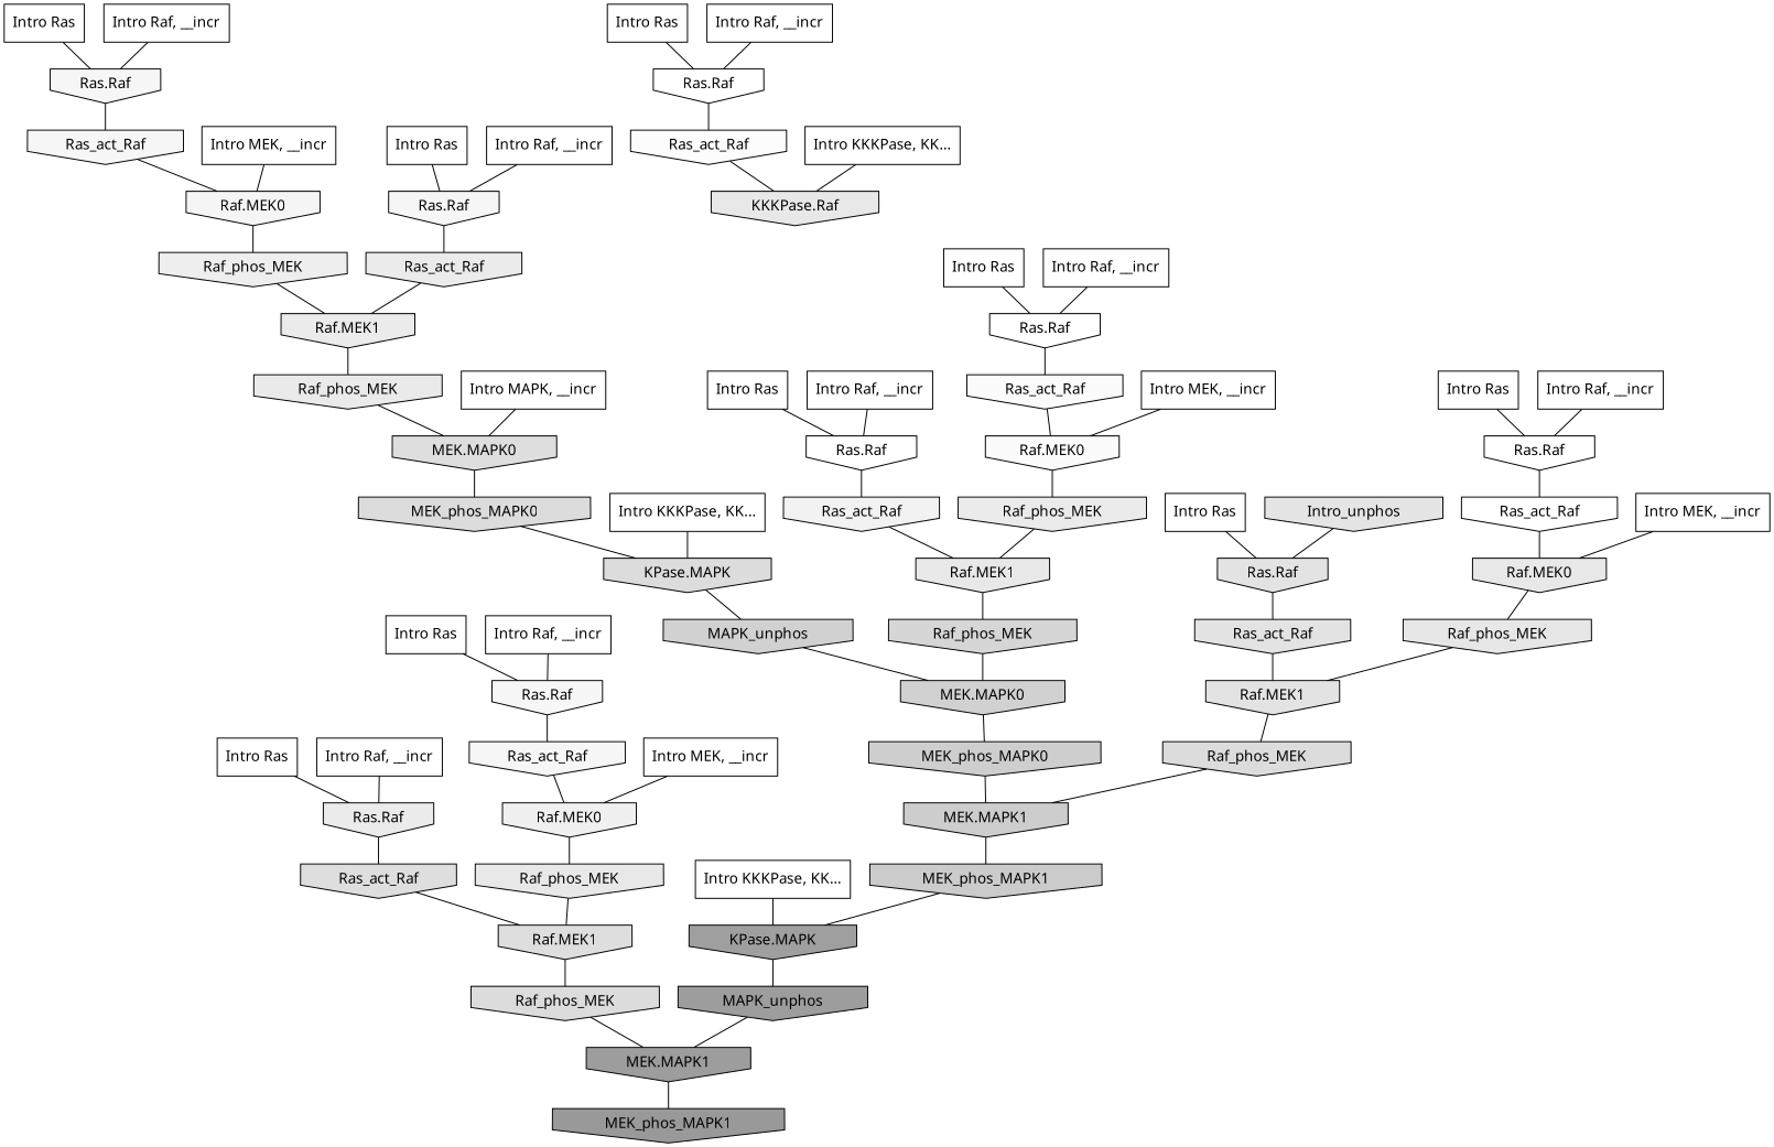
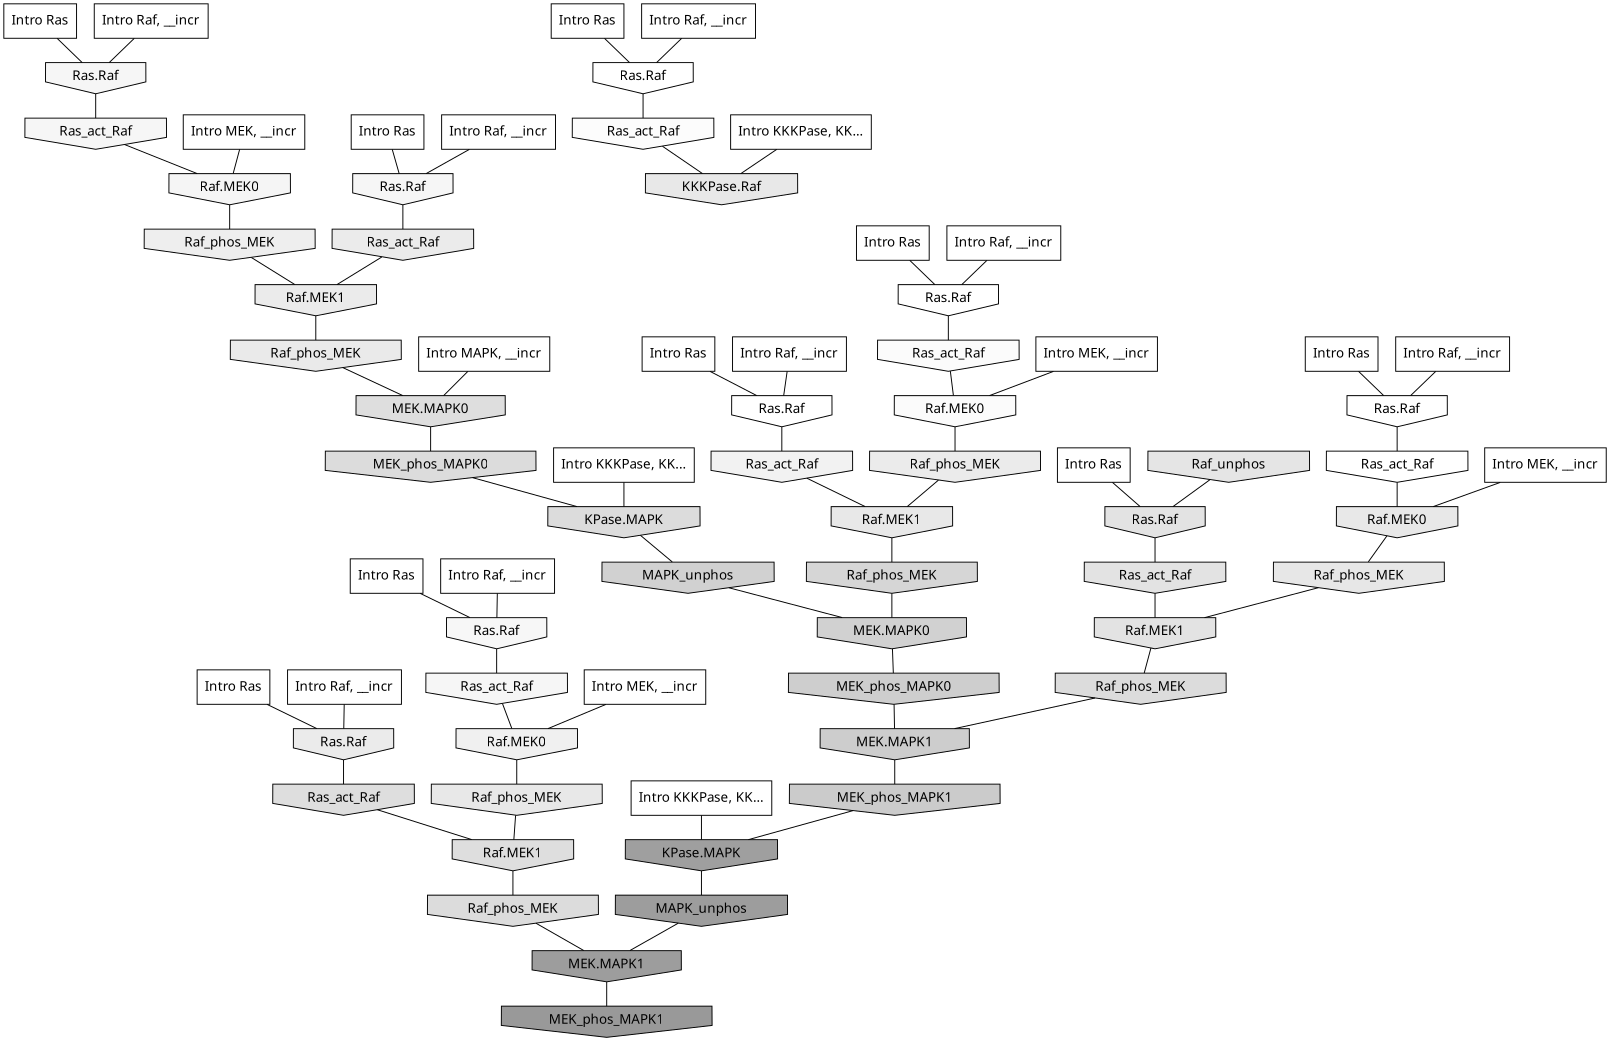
  digraph {
    rankdir=TB
    ranksep=0.30
    node [fillcolor="0.000 0.000 1.000" fontname="CMU Serif" shape=invhouse style=filled]
    edge [color="0.000 0.000 0.000" dir=none fontname="CMU Serif"]
    n1 [label="Intro Ras" shape=rectangle]
    n2 [fillcolor="0.000 0.000 0.964" label="Ras.Raf"]
    n3 [fillcolor="0.000 0.000 0.964" label=Ras_act_Raf]
    n4 [label="Intro Ras" shape=rectangle]
    n5 [label="Ras.Raf"]
    n6 [fillcolor="0.000 0.000 0.984" label=Ras_act_Raf]
    n7 [label="Intro Ras" shape=rectangle]
    n8 [fillcolor="0.000 0.000 0.890" label="Ras.Raf"]
    n9 [fillcolor="0.000 0.000 0.888" label=Ras_act_Raf]
    n10 [label="Intro Ras" shape=rectangle]
    n11 [label="Ras.Raf"]
    n12 [fillcolor="0.000 0.000 0.998" label=Ras_act_Raf]
    n13 [label="Intro Ras" shape=rectangle]
    n14 [label="Ras.Raf"]
    n15 [fillcolor="0.000 0.000 0.987" label=Ras_act_Raf]
    n16 [label="Intro Ras" shape=rectangle]
    n17 [fillcolor="0.000 0.000 0.968" label="Ras.Raf"]
    n18 [fillcolor="0.000 0.000 0.961" label=Ras_act_Raf]
    n19 [label="Intro Ras" shape=rectangle]
    n20 [fillcolor="0.000 0.000 0.921" label="Ras.Raf"]
    n21 [fillcolor="0.000 0.000 0.868" label=Ras_act_Raf]
    n22 [label="Intro Ras" shape=rectangle]
    n23 [fillcolor="0.000 0.000 0.963" label="Ras.Raf"]
    n24 [fillcolor="0.000 0.000 0.921" label=Ras_act_Raf]
    n25 [label="Intro Ras" shape=rectangle]
    n26 [label="Ras.Raf"]
    n27 [fillcolor="0.000 0.000 0.948" label=Ras_act_Raf]
    n28 [label="Intro Raf, __incr" shape=rectangle]
    n29 [label="Intro Raf, __incr" shape=rectangle]
    n30 [label="Intro Raf, __incr" shape=rectangle]
    n31 [label="Intro Raf, __incr" shape=rectangle]
    n32 [label="Intro Raf, __incr" shape=rectangle]
    n33 [label="Intro Raf, __incr" shape=rectangle]
    n34 [label="Intro Raf, __incr" shape=rectangle]
    n35 [label="Intro Raf, __incr" shape=rectangle]
    n36 [label="Intro MEK, __incr" shape=rectangle]
    n37 [fillcolor="0.000 0.000 0.909" label="Raf.MEK0"]
    n38 [fillcolor="0.000 0.000 0.904" label=Raf_phos_MEK]
    n39 [label="Intro MEK, __incr" shape=rectangle]
    n40 [fillcolor="0.000 0.000 0.984" label="Raf.MEK0"]
    n41 [fillcolor="0.000 0.000 0.920" label=Raf_phos_MEK]
    n42 [label="Intro MEK, __incr" shape=rectangle]
    n43 [fillcolor="0.000 0.000 0.960" label="Raf.MEK0"]
    n44 [fillcolor="0.000 0.000 0.932" label=Raf_phos_MEK]
    n45 [label="Intro MEK, __incr" shape=rectangle]
    n46 [fillcolor="0.000 0.000 0.939" label="Raf.MEK0"]
    n47 [fillcolor="0.000 0.000 0.910" label=Raf_phos_MEK]
    n48 [label="Intro MAPK, __incr" shape=rectangle]
    n49 [fillcolor="0.000 0.000 0.871" label="MEK.MAPK0"]
    n50 [fillcolor="0.000 0.000 0.861" label=MEK_phos_MAPK0]
    n51 [label="Intro KKKPase, KK..." shape=rectangle]
    n52 [fillcolor="0.000 0.000 0.908" label="KKKPase.Raf"]
    n53 [label="Intro KKKPase, KK..." shape=rectangle]
    n54 [fillcolor="0.000 0.000 0.623" label="KPase.MAPK"]
    n55 [fillcolor="0.000 0.000 0.615" label=MAPK_unphos]
    n56 [label="Intro KKKPase, KK..." shape=rectangle]
    n57 [fillcolor="0.000 0.000 0.861" label="KPase.MAPK"]
    n58 [fillcolor="0.000 0.000 0.820" label=MAPK_unphos]
    n59 [fillcolor="0.000 0.000 0.908" label="Raf.MEK1"]
    n60 [fillcolor="0.000 0.000 0.921" label="Raf.MEK1"]
    n61 [fillcolor="0.000 0.000 0.837" label=Raf_phos_MEK]
    n62 [fillcolor="0.000 0.000 0.868" label="Raf.MEK1"]
    n63 [fillcolor="0.000 0.000 0.917" label=Raf_phos_MEK]
    n64 [fillcolor="0.000 0.000 0.860" label=Raf_phos_MEK]
    n65 [fillcolor="0.000 0.000 0.888" label="Raf.MEK1"]
    n66 [fillcolor="0.000 0.000 0.817" label="MEK.MAPK0"]
-   n67 [fillcolor="0.000 0.000 0.897" label=Intro_unphos]
+   n67 [fillcolor="0.000 0.000 0.897" label=Raf_unphos]
    n68 [fillcolor="0.000 0.000 0.861" label=Raf_phos_MEK]
    n69 [fillcolor="0.000 0.000 0.801" label="MEK.MAPK1"]
    n70 [fillcolor="0.000 0.000 0.615" label="MEK.MAPK1"]
    n71 [fillcolor="0.000 0.000 0.793" label=MEK_phos_MAPK1]
    n72 [fillcolor="0.000 0.000 0.600" label=MEK_phos_MAPK1]
    n73 [fillcolor="0.000 0.000 0.805" label=MEK_phos_MAPK0]
    n1 -> n2
    n2 -> n3
    n3 -> n43
    n4 -> n5
    n5 -> n6
    n6 -> n40
    n7 -> n8
    n8 -> n9
    n9 -> n65
    n10 -> n11
    n11 -> n12
    n12 -> n37
    n13 -> n14
    n14 -> n15
    n15 -> n52
    n16 -> n17
    n17 -> n18
    n18 -> n46
    n19 -> n20
    n20 -> n21
    n21 -> n62
    n22 -> n23
    n23 -> n24
    n24 -> n60
    n25 -> n26
    n26 -> n27
    n27 -> n59
    n28 -> n23
    n29 -> n26
    n30 -> n5
    n31 -> n20
    n32 -> n2
    n33 -> n17
    n34 -> n11
    n35 -> n14
    n36 -> n37
    n37 -> n38
    n38 -> n65
    n39 -> n40
    n40 -> n41
    n41 -> n59
    n42 -> n43
    n43 -> n44
    n44 -> n60
    n45 -> n46
    n46 -> n47
    n47 -> n62
    n48 -> n49
    n49 -> n50
    n50 -> n57
    n51 -> n52
    n53 -> n54
    n54 -> n55
    n55 -> n70
    n56 -> n57
    n57 -> n58
    n58 -> n66
    n59 -> n61
    n60 -> n63
    n61 -> n66
    n62 -> n64
    n63 -> n49
    n64 -> n70
    n65 -> n68
    n66 -> n73
    n67 -> n8
    n68 -> n69
    n69 -> n71
    n70 -> n72
    n71 -> n54
    n73 -> n69
  }
